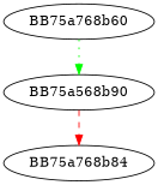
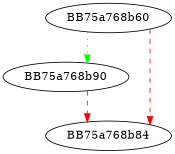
  digraph {
    splines=ortho
    node [shape=ellipse]
    edge [arrowhead=normal color=red style=dashed]
    BB75a768b60
-   BB75a768b90 [label=BB75a568b90]
+   BB75a768b90
    BB75a768b84
    BB75a768b60 -> BB75a768b90 [color=green style=dotted]
+   BB75a768b60 -> BB75a768b84
    BB75a768b90 -> BB75a768b84
  }
